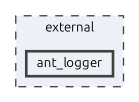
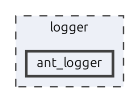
  digraph {
    compound=true
    fontname=Ubuntu
    n1 [color=grey25 fillcolor="#edf0f7" fontname=Ubuntu fontsize=10 height=0.2 label=ant_logger shape=box style="filled,bold" width=0.4]
    subgraph cluster_1 {
      bgcolor="#edf0f7"
      fontsize=10
-     label=external
+     label=logger
      pencolor=grey25
      style="filled,dashed"
      n1
    }
  }
